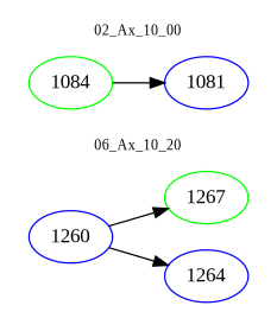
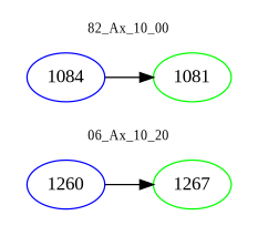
  digraph {
    fontname="Liberation Serif"
    rankdir=LR
    node [color=blue fontname="Liberation Serif"]
    edge [color=black fontname="Liberation Serif"]
    n1 [label=1260]
-   n2 [label=1264]
    n3 [color=green label=1267]
-   n4 [color=green label=1084]
-   n5 [label=1081]
+   n4 [label=1084]
+   n5 [color=green label=1081]
    subgraph cluster_1 {
      color=white
      fontsize=10
      label="06_Ax_10_20"
      n1
-     n2
      n3
    }
    subgraph cluster_2 {
      color=white
      fontsize=10
-     label="02_Ax_10_00"
+     label="82_Ax_10_00"
      n4
      n5
    }
-   n1 -> n2
    n1 -> n3
    n4 -> n5
  }
